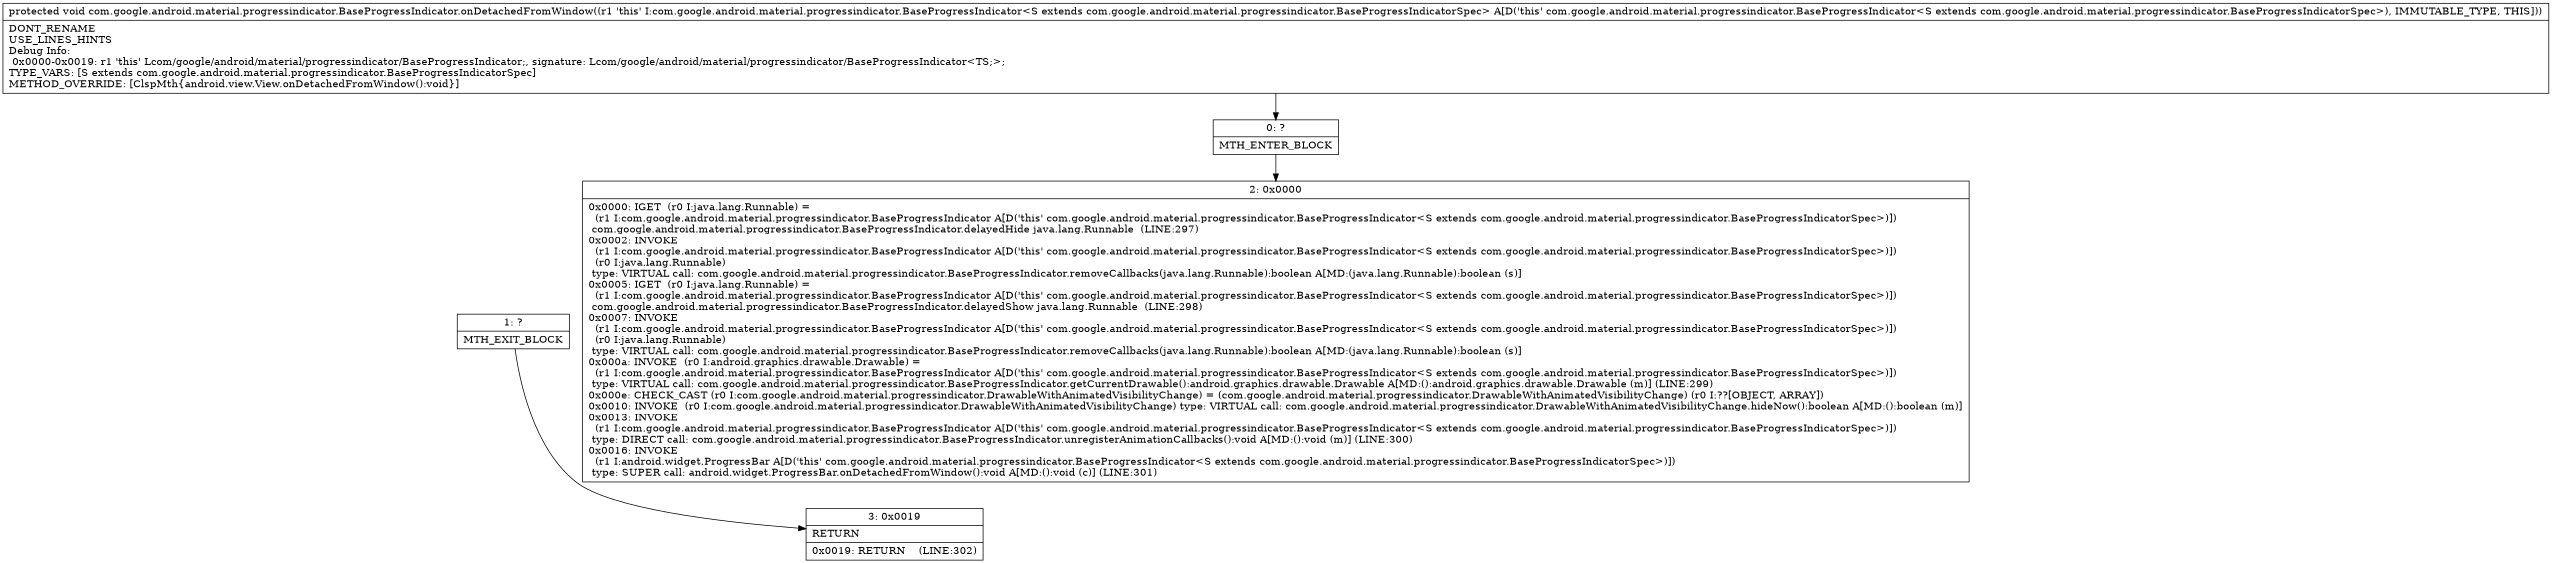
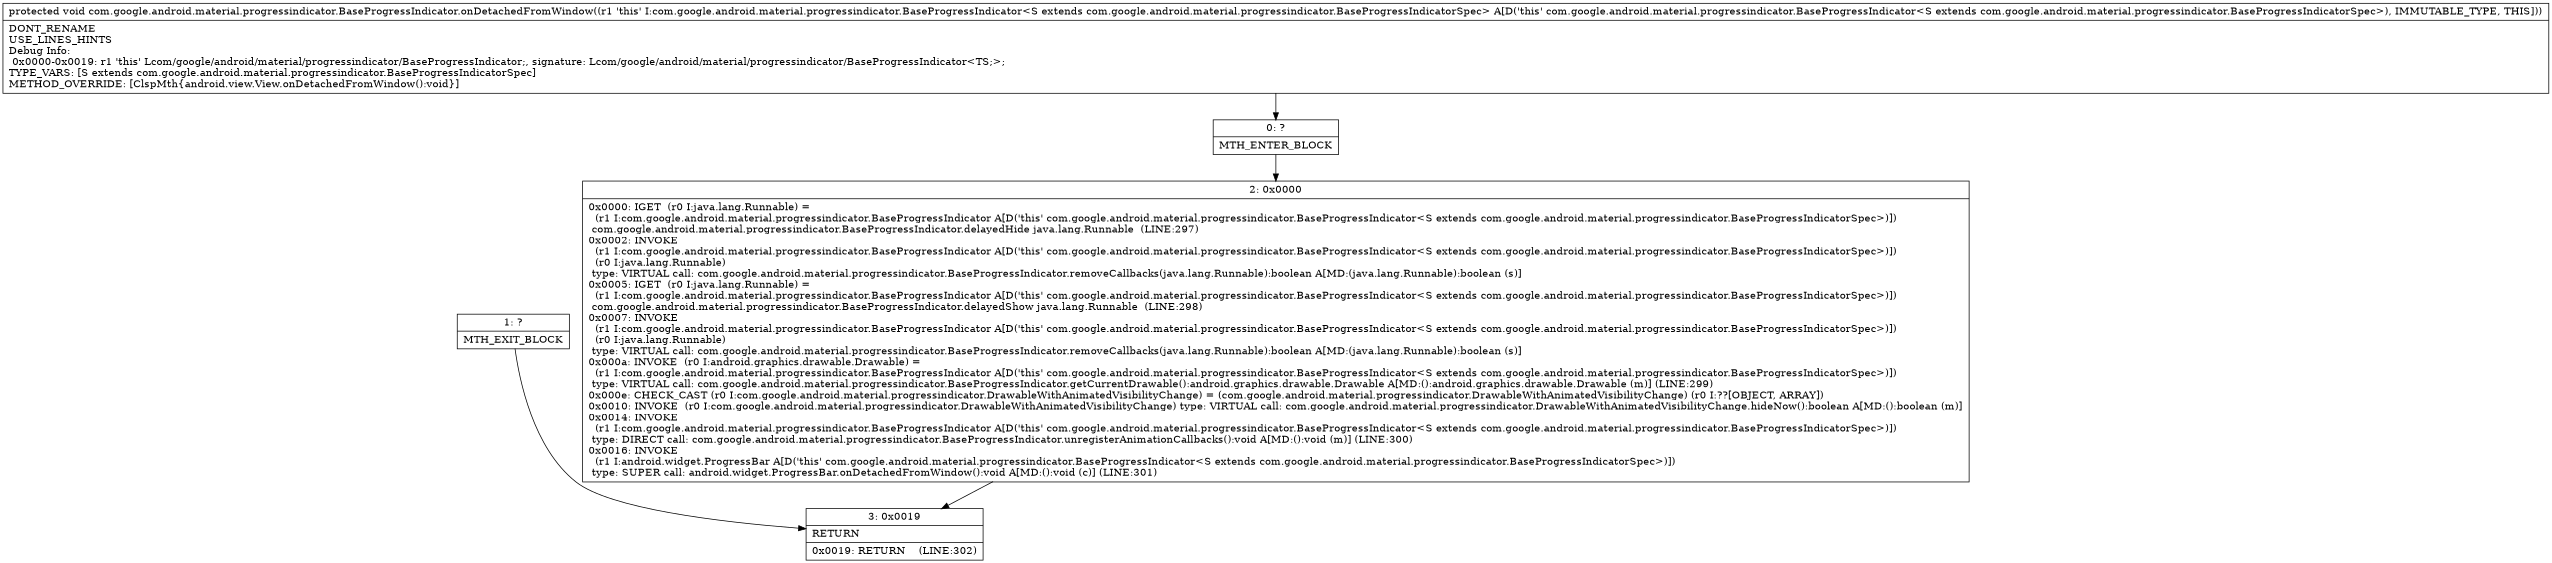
  digraph {
    node [shape=record]
    n1 [label="{0\:\ ?|MTH_ENTER_BLOCK\l}"]
-   n2 [label="{2\:\ 0x0000|0x0000: IGET  (r0 I:java.lang.Runnable) = \l  (r1 I:com.google.android.material.progressindicator.BaseProgressIndicator A[D('this' com.google.android.material.progressindicator.BaseProgressIndicator\<S extends com.google.android.material.progressindicator.BaseProgressIndicatorSpec\>)])\l com.google.android.material.progressindicator.BaseProgressIndicator.delayedHide java.lang.Runnable  (LINE:297)\l0x0002: INVOKE  \l  (r1 I:com.google.android.material.progressindicator.BaseProgressIndicator A[D('this' com.google.android.material.progressindicator.BaseProgressIndicator\<S extends com.google.android.material.progressindicator.BaseProgressIndicatorSpec\>)])\l  (r0 I:java.lang.Runnable)\l type: VIRTUAL call: com.google.android.material.progressindicator.BaseProgressIndicator.removeCallbacks(java.lang.Runnable):boolean A[MD:(java.lang.Runnable):boolean (s)]\l0x0005: IGET  (r0 I:java.lang.Runnable) = \l  (r1 I:com.google.android.material.progressindicator.BaseProgressIndicator A[D('this' com.google.android.material.progressindicator.BaseProgressIndicator\<S extends com.google.android.material.progressindicator.BaseProgressIndicatorSpec\>)])\l com.google.android.material.progressindicator.BaseProgressIndicator.delayedShow java.lang.Runnable  (LINE:298)\l0x0007: INVOKE  \l  (r1 I:com.google.android.material.progressindicator.BaseProgressIndicator A[D('this' com.google.android.material.progressindicator.BaseProgressIndicator\<S extends com.google.android.material.progressindicator.BaseProgressIndicatorSpec\>)])\l  (r0 I:java.lang.Runnable)\l type: VIRTUAL call: com.google.android.material.progressindicator.BaseProgressIndicator.removeCallbacks(java.lang.Runnable):boolean A[MD:(java.lang.Runnable):boolean (s)]\l0x000a: INVOKE  (r0 I:android.graphics.drawable.Drawable) = \l  (r1 I:com.google.android.material.progressindicator.BaseProgressIndicator A[D('this' com.google.android.material.progressindicator.BaseProgressIndicator\<S extends com.google.android.material.progressindicator.BaseProgressIndicatorSpec\>)])\l type: VIRTUAL call: com.google.android.material.progressindicator.BaseProgressIndicator.getCurrentDrawable():android.graphics.drawable.Drawable A[MD:():android.graphics.drawable.Drawable (m)] (LINE:299)\l0x000e: CHECK_CAST (r0 I:com.google.android.material.progressindicator.DrawableWithAnimatedVisibilityChange) = (com.google.android.material.progressindicator.DrawableWithAnimatedVisibilityChange) (r0 I:??[OBJECT, ARRAY]) \l0x0010: INVOKE  (r0 I:com.google.android.material.progressindicator.DrawableWithAnimatedVisibilityChange) type: VIRTUAL call: com.google.android.material.progressindicator.DrawableWithAnimatedVisibilityChange.hideNow():boolean A[MD:():boolean (m)]\l0x0013: INVOKE  \l  (r1 I:com.google.android.material.progressindicator.BaseProgressIndicator A[D('this' com.google.android.material.progressindicator.BaseProgressIndicator\<S extends com.google.android.material.progressindicator.BaseProgressIndicatorSpec\>)])\l type: DIRECT call: com.google.android.material.progressindicator.BaseProgressIndicator.unregisterAnimationCallbacks():void A[MD:():void (m)] (LINE:300)\l0x0016: INVOKE  \l  (r1 I:android.widget.ProgressBar A[D('this' com.google.android.material.progressindicator.BaseProgressIndicator\<S extends com.google.android.material.progressindicator.BaseProgressIndicatorSpec\>)])\l type: SUPER call: android.widget.ProgressBar.onDetachedFromWindow():void A[MD:():void (c)] (LINE:301)\l}"]
+   n2 [label="{2\:\ 0x0000|0x0000: IGET  (r0 I:java.lang.Runnable) = \l  (r1 I:com.google.android.material.progressindicator.BaseProgressIndicator A[D('this' com.google.android.material.progressindicator.BaseProgressIndicator\<S extends com.google.android.material.progressindicator.BaseProgressIndicatorSpec\>)])\l com.google.android.material.progressindicator.BaseProgressIndicator.delayedHide java.lang.Runnable  (LINE:297)\l0x0002: INVOKE  \l  (r1 I:com.google.android.material.progressindicator.BaseProgressIndicator A[D('this' com.google.android.material.progressindicator.BaseProgressIndicator\<S extends com.google.android.material.progressindicator.BaseProgressIndicatorSpec\>)])\l  (r0 I:java.lang.Runnable)\l type: VIRTUAL call: com.google.android.material.progressindicator.BaseProgressIndicator.removeCallbacks(java.lang.Runnable):boolean A[MD:(java.lang.Runnable):boolean (s)]\l0x0005: IGET  (r0 I:java.lang.Runnable) = \l  (r1 I:com.google.android.material.progressindicator.BaseProgressIndicator A[D('this' com.google.android.material.progressindicator.BaseProgressIndicator\<S extends com.google.android.material.progressindicator.BaseProgressIndicatorSpec\>)])\l com.google.android.material.progressindicator.BaseProgressIndicator.delayedShow java.lang.Runnable  (LINE:298)\l0x0007: INVOKE  \l  (r1 I:com.google.android.material.progressindicator.BaseProgressIndicator A[D('this' com.google.android.material.progressindicator.BaseProgressIndicator\<S extends com.google.android.material.progressindicator.BaseProgressIndicatorSpec\>)])\l  (r0 I:java.lang.Runnable)\l type: VIRTUAL call: com.google.android.material.progressindicator.BaseProgressIndicator.removeCallbacks(java.lang.Runnable):boolean A[MD:(java.lang.Runnable):boolean (s)]\l0x000a: INVOKE  (r0 I:android.graphics.drawable.Drawable) = \l  (r1 I:com.google.android.material.progressindicator.BaseProgressIndicator A[D('this' com.google.android.material.progressindicator.BaseProgressIndicator\<S extends com.google.android.material.progressindicator.BaseProgressIndicatorSpec\>)])\l type: VIRTUAL call: com.google.android.material.progressindicator.BaseProgressIndicator.getCurrentDrawable():android.graphics.drawable.Drawable A[MD:():android.graphics.drawable.Drawable (m)] (LINE:299)\l0x000e: CHECK_CAST (r0 I:com.google.android.material.progressindicator.DrawableWithAnimatedVisibilityChange) = (com.google.android.material.progressindicator.DrawableWithAnimatedVisibilityChange) (r0 I:??[OBJECT, ARRAY]) \l0x0010: INVOKE  (r0 I:com.google.android.material.progressindicator.DrawableWithAnimatedVisibilityChange) type: VIRTUAL call: com.google.android.material.progressindicator.DrawableWithAnimatedVisibilityChange.hideNow():boolean A[MD:():boolean (m)]\l0x0014: INVOKE  \l  (r1 I:com.google.android.material.progressindicator.BaseProgressIndicator A[D('this' com.google.android.material.progressindicator.BaseProgressIndicator\<S extends com.google.android.material.progressindicator.BaseProgressIndicatorSpec\>)])\l type: DIRECT call: com.google.android.material.progressindicator.BaseProgressIndicator.unregisterAnimationCallbacks():void A[MD:():void (m)] (LINE:300)\l0x0016: INVOKE  \l  (r1 I:android.widget.ProgressBar A[D('this' com.google.android.material.progressindicator.BaseProgressIndicator\<S extends com.google.android.material.progressindicator.BaseProgressIndicatorSpec\>)])\l type: SUPER call: android.widget.ProgressBar.onDetachedFromWindow():void A[MD:():void (c)] (LINE:301)\l}"]
    n3 [label="{3\:\ 0x0019|RETURN\l|0x0019: RETURN    (LINE:302)\l}"]
    n4 [label="{1\:\ ?|MTH_EXIT_BLOCK\l}"]
    n5 [label="{protected void com.google.android.material.progressindicator.BaseProgressIndicator.onDetachedFromWindow((r1 'this' I:com.google.android.material.progressindicator.BaseProgressIndicator\<S extends com.google.android.material.progressindicator.BaseProgressIndicatorSpec\> A[D('this' com.google.android.material.progressindicator.BaseProgressIndicator\<S extends com.google.android.material.progressindicator.BaseProgressIndicatorSpec\>), IMMUTABLE_TYPE, THIS]))  | DONT_RENAME\lUSE_LINES_HINTS\lDebug Info:\l  0x0000\-0x0019: r1 'this' Lcom\/google\/android\/material\/progressindicator\/BaseProgressIndicator;, signature: Lcom\/google\/android\/material\/progressindicator\/BaseProgressIndicator\<TS;\>;\lTYPE_VARS: [S extends com.google.android.material.progressindicator.BaseProgressIndicatorSpec]\lMETHOD_OVERRIDE: [ClspMth\{android.view.View.onDetachedFromWindow():void\}]\l}"]
    n1 -> n2
+   n2 -> n3
    n4 -> n3
    n5 -> n1
  }
